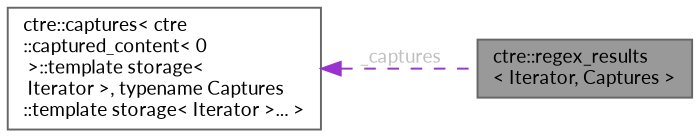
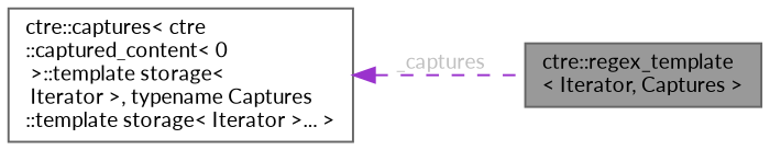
  digraph {
    rankdir=LR
    fontname=Lato
    node [color=gray40 fontname=Lato fontsize=10 shape=box style=filled]
-   n1 [fillcolor=grey60 fontcolor=black height=0.2 label="ctre::regex_results\l\< Iterator, Captures \>" width=0.4]
+   n1 [fillcolor=grey60 fontcolor=black height=0.2 label="ctre::regex_template\l\< Iterator, Captures \>" width=0.4]
    n2 [fillcolor=white height=0.2 label="ctre::captures\< ctre\l::captured_content\< 0\l \>::template storage\<\l Iterator \>, typename Captures\l::template storage\< Iterator \>... \>" width=0.4]
    n2 -> n1 [color=darkorchid3 dir=back fontcolor=grey fontname=Lato fontsize=10 label=" _captures" labelfontname=Helvetica labelfontsize=10 style=dashed]
  }
